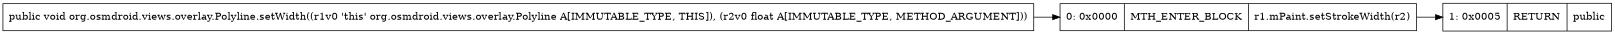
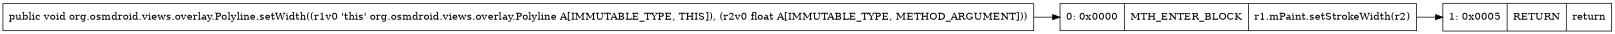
  digraph {
    rankdir=LR
    node [shape=record]
    n1 [label="{0\:\ 0x0000|MTH_ENTER_BLOCK\l|r1.mPaint.setStrokeWidth(r2)\l}"]
-   n2 [label="{1\:\ 0x0005|RETURN\l|public\l}"]
+   n2 [label="{1\:\ 0x0005|RETURN\l|return\l}"]
    n3 [label="{public void org.osmdroid.views.overlay.Polyline.setWidth((r1v0 'this' org.osmdroid.views.overlay.Polyline A[IMMUTABLE_TYPE, THIS]), (r2v0 float A[IMMUTABLE_TYPE, METHOD_ARGUMENT])) }"]
    n1 -> n2
    n3 -> n1
  }
